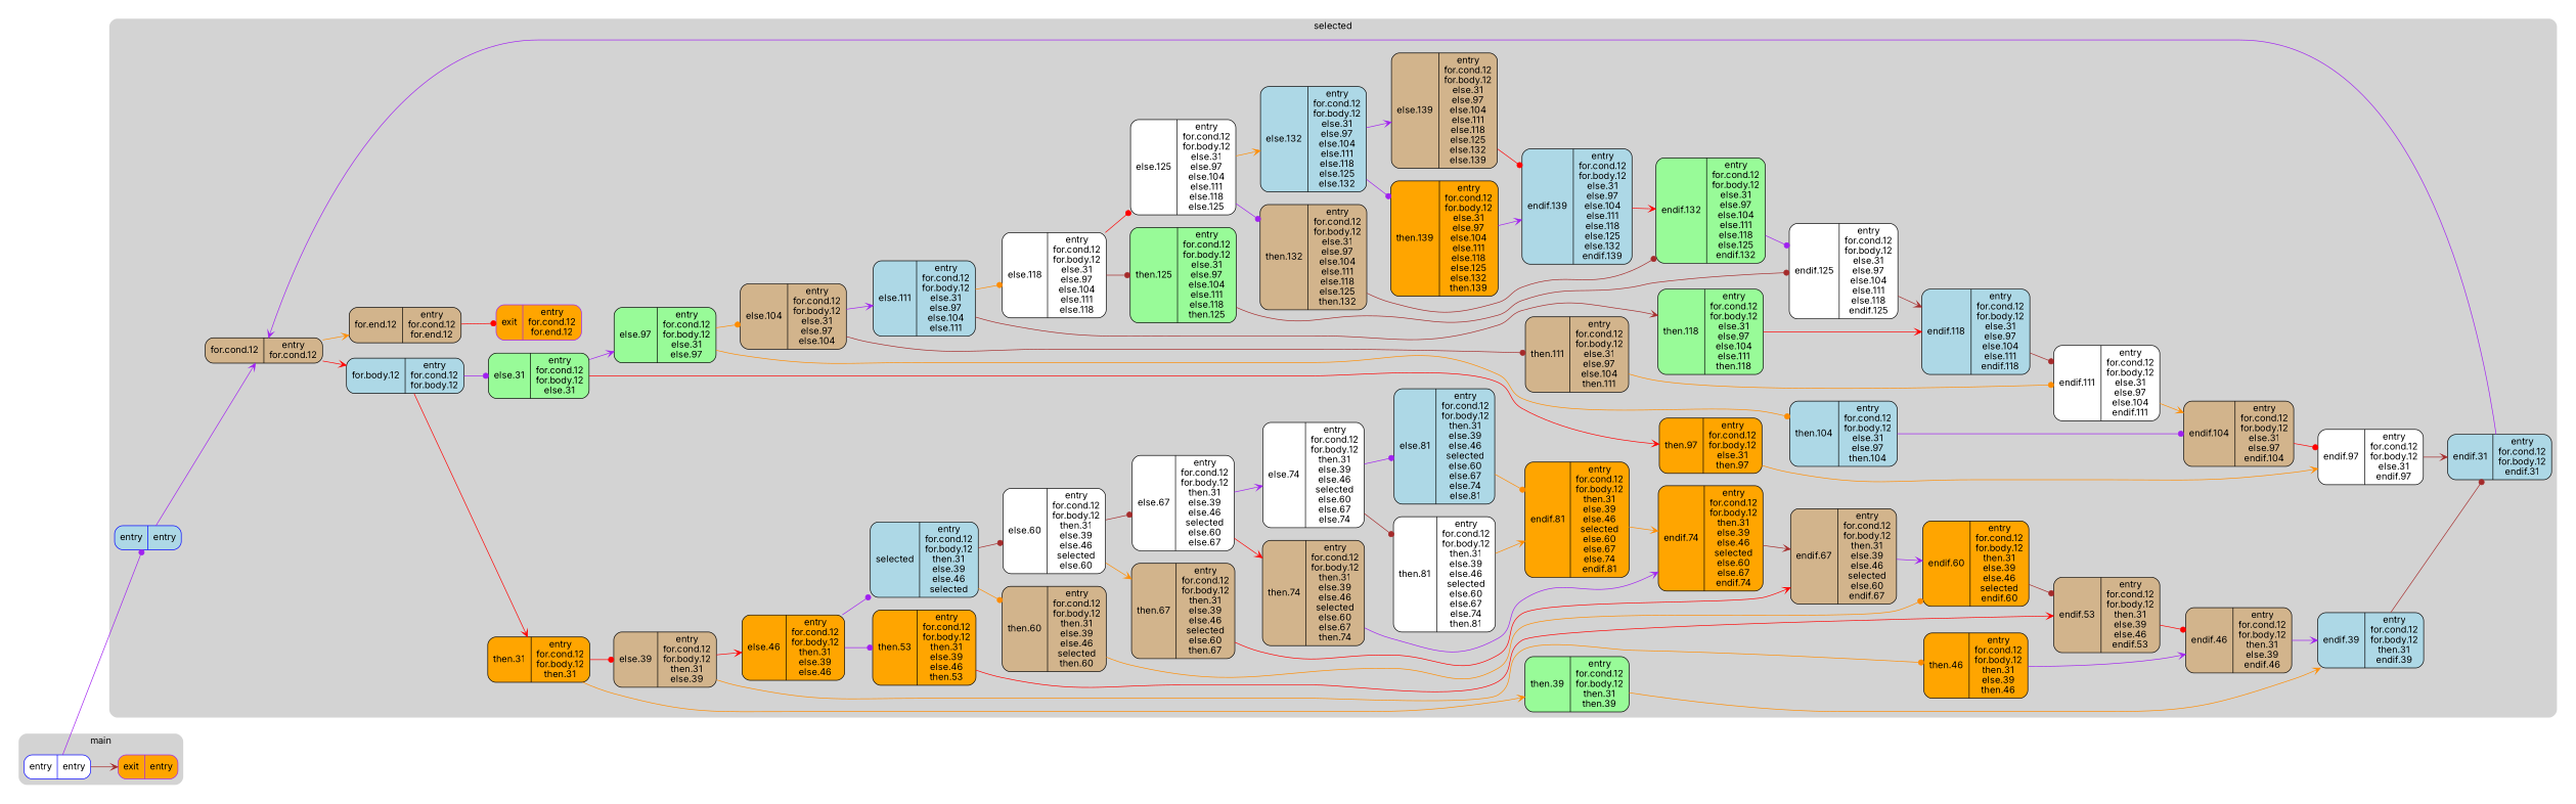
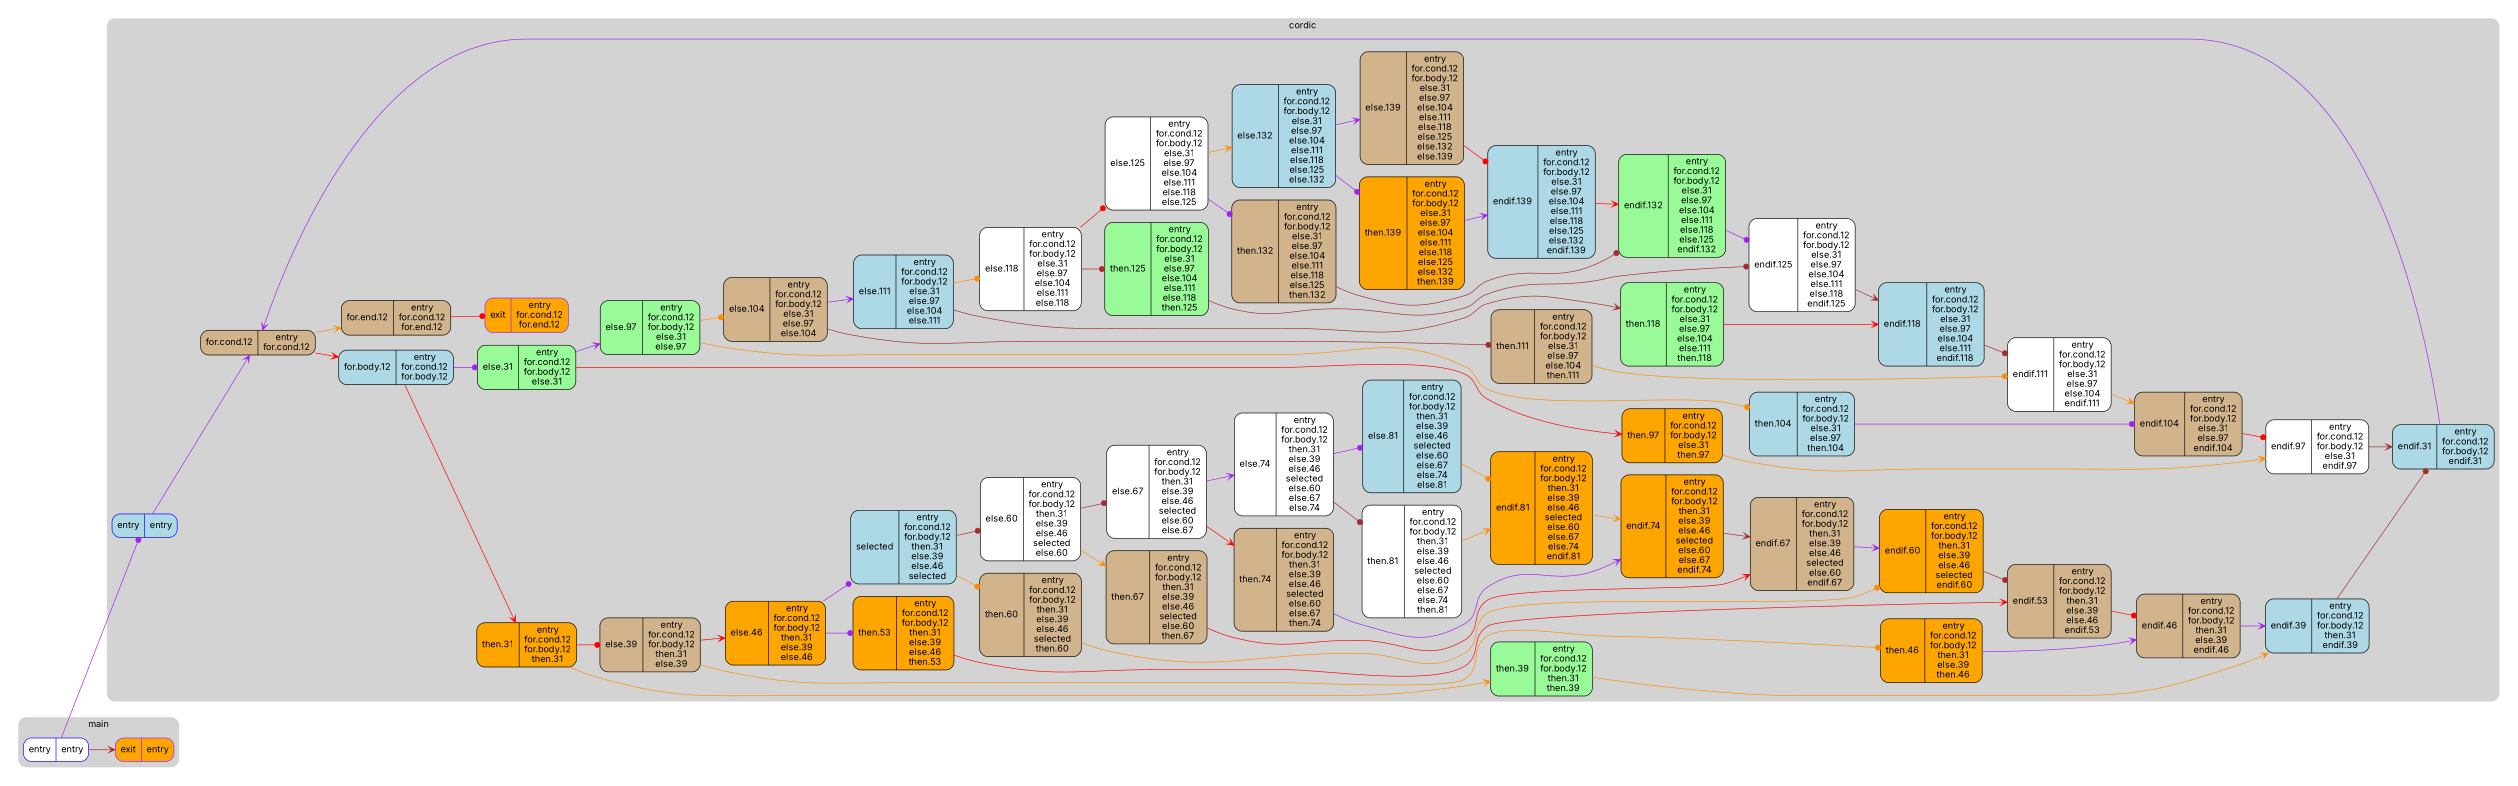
  digraph {
    compound=true
    rankdir=LR
    fontname=Inter
    node [color=black shape=Mrecord style=filled fillcolor=tan fontname=Inter]
    edge [color=purple arrowhead=vee fontname=Inter]
    n1 [color=blue label="{entry|entry}" fillcolor=white]
    n2 [color=purple label="{exit|entry}" fillcolor=orange]
    n3 [color=blue label="{entry|entry}" fillcolor=lightblue]
    n4 [label="{for.cond.12|entry\nfor.cond.12}"]
    n5 [label="{for.body.12|entry\nfor.cond.12\nfor.body.12}" fillcolor=lightblue]
    n6 [label="{for.end.12|entry\nfor.cond.12\nfor.end.12}"]
    n7 [label="{then.31|entry\nfor.cond.12\nfor.body.12\nthen.31}" fillcolor=orange]
    n8 [label="{else.31|entry\nfor.cond.12\nfor.body.12\nelse.31}" fillcolor=palegreen]
    n9 [label="{then.39|entry\nfor.cond.12\nfor.body.12\nthen.31\nthen.39}" fillcolor=palegreen]
    n10 [label="{else.39|entry\nfor.cond.12\nfor.body.12\nthen.31\nelse.39}"]
    n11 [label="{endif.39|entry\nfor.cond.12\nfor.body.12\nthen.31\nendif.39}" fillcolor=lightblue]
    n12 [label="{then.46|entry\nfor.cond.12\nfor.body.12\nthen.31\nelse.39\nthen.46}" fillcolor=orange]
    n13 [label="{else.46|entry\nfor.cond.12\nfor.body.12\nthen.31\nelse.39\nelse.46}" fillcolor=orange]
    n14 [label="{endif.46|entry\nfor.cond.12\nfor.body.12\nthen.31\nelse.39\nendif.46}"]
    n15 [label="{then.53|entry\nfor.cond.12\nfor.body.12\nthen.31\nelse.39\nelse.46\nthen.53}" fillcolor=orange]
    n16 [label="{selected|entry\nfor.cond.12\nfor.body.12\nthen.31\nelse.39\nelse.46\nselected}" fillcolor=lightblue]
    n17 [label="{endif.53|entry\nfor.cond.12\nfor.body.12\nthen.31\nelse.39\nelse.46\nendif.53}"]
    n18 [label="{then.60|entry\nfor.cond.12\nfor.body.12\nthen.31\nelse.39\nelse.46\nselected\nthen.60}"]
    n19 [label="{else.60|entry\nfor.cond.12\nfor.body.12\nthen.31\nelse.39\nelse.46\nselected\nelse.60}" fillcolor=white]
    n20 [label="{endif.60|entry\nfor.cond.12\nfor.body.12\nthen.31\nelse.39\nelse.46\nselected\nendif.60}" fillcolor=orange]
    n21 [label="{then.67|entry\nfor.cond.12\nfor.body.12\nthen.31\nelse.39\nelse.46\nselected\nelse.60\nthen.67}"]
    n22 [label="{else.67|entry\nfor.cond.12\nfor.body.12\nthen.31\nelse.39\nelse.46\nselected\nelse.60\nelse.67}" fillcolor=white]
    n23 [label="{endif.67|entry\nfor.cond.12\nfor.body.12\nthen.31\nelse.39\nelse.46\nselected\nelse.60\nendif.67}"]
    n24 [label="{then.74|entry\nfor.cond.12\nfor.body.12\nthen.31\nelse.39\nelse.46\nselected\nelse.60\nelse.67\nthen.74}"]
    n25 [label="{else.74|entry\nfor.cond.12\nfor.body.12\nthen.31\nelse.39\nelse.46\nselected\nelse.60\nelse.67\nelse.74}" fillcolor=white]
    n26 [label="{endif.74|entry\nfor.cond.12\nfor.body.12\nthen.31\nelse.39\nelse.46\nselected\nelse.60\nelse.67\nendif.74}" fillcolor=orange]
    n27 [label="{then.81|entry\nfor.cond.12\nfor.body.12\nthen.31\nelse.39\nelse.46\nselected\nelse.60\nelse.67\nelse.74\nthen.81}" fillcolor=white]
    n28 [label="{else.81|entry\nfor.cond.12\nfor.body.12\nthen.31\nelse.39\nelse.46\nselected\nelse.60\nelse.67\nelse.74\nelse.81}" fillcolor=lightblue]
    n29 [label="{endif.81|entry\nfor.cond.12\nfor.body.12\nthen.31\nelse.39\nelse.46\nselected\nelse.60\nelse.67\nelse.74\nendif.81}" fillcolor=orange]
    n30 [label="{endif.31|entry\nfor.cond.12\nfor.body.12\nendif.31}" fillcolor=lightblue]
    n31 [label="{then.97|entry\nfor.cond.12\nfor.body.12\nelse.31\nthen.97}" fillcolor=orange]
    n32 [label="{else.97|entry\nfor.cond.12\nfor.body.12\nelse.31\nelse.97}" fillcolor=palegreen]
    n33 [label="{endif.97|entry\nfor.cond.12\nfor.body.12\nelse.31\nendif.97}" fillcolor=white]
    n34 [label="{then.104|entry\nfor.cond.12\nfor.body.12\nelse.31\nelse.97\nthen.104}" fillcolor=lightblue]
    n35 [label="{else.104|entry\nfor.cond.12\nfor.body.12\nelse.31\nelse.97\nelse.104}"]
    n36 [label="{endif.104|entry\nfor.cond.12\nfor.body.12\nelse.31\nelse.97\nendif.104}"]
    n37 [label="{then.111|entry\nfor.cond.12\nfor.body.12\nelse.31\nelse.97\nelse.104\nthen.111}"]
    n38 [label="{else.111|entry\nfor.cond.12\nfor.body.12\nelse.31\nelse.97\nelse.104\nelse.111}" fillcolor=lightblue]
    n39 [label="{endif.111|entry\nfor.cond.12\nfor.body.12\nelse.31\nelse.97\nelse.104\nendif.111}" fillcolor=white]
    n40 [label="{then.118|entry\nfor.cond.12\nfor.body.12\nelse.31\nelse.97\nelse.104\nelse.111\nthen.118}" fillcolor=palegreen]
    n41 [label="{else.118|entry\nfor.cond.12\nfor.body.12\nelse.31\nelse.97\nelse.104\nelse.111\nelse.118}" fillcolor=white]
    n42 [label="{endif.118|entry\nfor.cond.12\nfor.body.12\nelse.31\nelse.97\nelse.104\nelse.111\nendif.118}" fillcolor=lightblue]
    n43 [label="{then.125|entry\nfor.cond.12\nfor.body.12\nelse.31\nelse.97\nelse.104\nelse.111\nelse.118\nthen.125}" fillcolor=palegreen]
    n44 [label="{else.125|entry\nfor.cond.12\nfor.body.12\nelse.31\nelse.97\nelse.104\nelse.111\nelse.118\nelse.125}" fillcolor=white]
    n45 [label="{endif.125|entry\nfor.cond.12\nfor.body.12\nelse.31\nelse.97\nelse.104\nelse.111\nelse.118\nendif.125}" fillcolor=white]
    n46 [label="{then.132|entry\nfor.cond.12\nfor.body.12\nelse.31\nelse.97\nelse.104\nelse.111\nelse.118\nelse.125\nthen.132}"]
    n47 [label="{else.132|entry\nfor.cond.12\nfor.body.12\nelse.31\nelse.97\nelse.104\nelse.111\nelse.118\nelse.125\nelse.132}" fillcolor=lightblue]
    n48 [label="{endif.132|entry\nfor.cond.12\nfor.body.12\nelse.31\nelse.97\nelse.104\nelse.111\nelse.118\nelse.125\nendif.132}" fillcolor=palegreen]
    n49 [label="{then.139|entry\nfor.cond.12\nfor.body.12\nelse.31\nelse.97\nelse.104\nelse.111\nelse.118\nelse.125\nelse.132\nthen.139}" fillcolor=orange]
    n50 [label="{else.139|entry\nfor.cond.12\nfor.body.12\nelse.31\nelse.97\nelse.104\nelse.111\nelse.118\nelse.125\nelse.132\nelse.139}"]
    n51 [label="{endif.139|entry\nfor.cond.12\nfor.body.12\nelse.31\nelse.97\nelse.104\nelse.111\nelse.118\nelse.125\nelse.132\nendif.139}" fillcolor=lightblue]
    n52 [color=purple label="{exit|entry\nfor.cond.12\nfor.end.12}" fillcolor=orange]
    subgraph cluster_1 {
      peripheries=0
      subgraph cluster_2 {
        peripheries=0
        subgraph cluster_3 {
          bgcolor=lightgray
          color=darkgray
          label=main
          peripheries=0
          style=rounded
          n1
          n2
        }
      }
      subgraph cluster_4 {
        peripheries=0
        subgraph cluster_5 {
          bgcolor=lightgray
          color=darkgray
-         label=selected
+         label=cordic
          peripheries=0
          style=rounded
          n3
          n4
          n5
          n6
          n7
          n8
          n9
          n10
          n11
          n12
          n13
          n14
          n15
          n16
          n17
          n18
          n19
          n20
          n21
          n22
          n23
          n24
          n25
          n26
          n27
          n28
          n29
          n30
          n31
          n32
          n33
          n34
          n35
          n36
          n37
          n38
          n39
          n40
          n41
          n42
          n43
          n44
          n45
          n46
          n47
          n48
          n49
          n50
          n51
          n52
        }
      }
    }
    n1 -> n2 [color=brown]
    n1 -> n3 [arrowhead=dot]
    n3 -> n4
    n4 -> n5 [color=red]
    n4 -> n6 [color=darkorange]
    n5 -> n7 [color=red]
    n5 -> n8 [arrowhead=dot]
    n6 -> n52 [color=red arrowhead=dot]
    n7 -> n9 [color=darkorange]
    n7 -> n10 [color=red arrowhead=dot]
    n8 -> n31 [color=red]
    n8 -> n32
    n9 -> n11 [color=darkorange]
    n10 -> n12 [color=darkorange arrowhead=dot]
    n10 -> n13 [color=red]
    n11 -> n30 [color=brown arrowhead=dot]
    n12 -> n14
    n13 -> n15 [arrowhead=dot]
    n13 -> n16 [arrowhead=dot]
    n14 -> n11
    n15 -> n17 [color=red]
    n16 -> n18 [color=darkorange arrowhead=dot]
    n16 -> n19 [color=brown arrowhead=dot]
    n17 -> n14 [color=red arrowhead=dot]
    n18 -> n20 [color=darkorange arrowhead=dot]
    n19 -> n21 [color=darkorange]
    n19 -> n22 [color=brown arrowhead=dot]
    n20 -> n17 [color=brown arrowhead=dot]
    n21 -> n23 [color=red]
    n22 -> n24 [color=red]
    n22 -> n25
    n23 -> n20
    n24 -> n26
    n25 -> n27 [color=brown arrowhead=dot]
    n25 -> n28 [arrowhead=dot]
    n26 -> n23 [color=brown]
    n27 -> n29 [color=darkorange]
    n28 -> n29 [color=darkorange arrowhead=dot]
    n29 -> n26 [color=darkorange]
    n30 -> n4
    n31 -> n33 [color=darkorange]
    n32 -> n34 [color=darkorange arrowhead=dot]
    n32 -> n35 [color=darkorange arrowhead=dot]
    n33 -> n30 [color=brown]
    n34 -> n36 [arrowhead=dot]
    n35 -> n37 [color=brown arrowhead=dot]
    n35 -> n38
    n36 -> n33 [color=red arrowhead=dot]
    n37 -> n39 [color=darkorange arrowhead=dot]
    n38 -> n40 [color=brown]
    n38 -> n41 [color=darkorange arrowhead=dot]
    n39 -> n36 [color=darkorange]
    n40 -> n42 [color=red]
    n41 -> n43 [color=brown arrowhead=dot]
    n41 -> n44 [color=red arrowhead=dot]
    n42 -> n39 [color=brown arrowhead=dot]
    n43 -> n45 [color=brown arrowhead=dot]
    n44 -> n46 [arrowhead=dot]
    n44 -> n47 [color=darkorange]
    n45 -> n42 [color=brown]
    n46 -> n48 [color=brown arrowhead=dot]
    n47 -> n49 [arrowhead=dot]
    n47 -> n50
    n48 -> n45 [arrowhead=dot]
    n49 -> n51
    n50 -> n51 [color=red arrowhead=dot]
    n51 -> n48 [color=red]
  }
